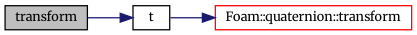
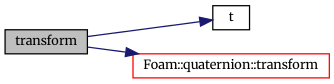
  digraph {
    fontname=Merriweather
    rankdir=LR
    node [color=black fontname=Merriweather fontsize=10 shape=record]
    edge [color=midnightblue fontname=Merriweather fontsize=10 labelfontname=FreeSans labelfontsize=10 style=solid]
    n1 [fillcolor=grey75 fontcolor=black height=0.2 label=transform style=filled width=0.4]
    n2 [height=0.2 label=t width=0.4]
    n3 [color=red height=0.2 label="Foam::quaternion::transform" width=0.4]
    n1 -> n2
-   n2 -> n3
+   n1 -> n3
  }
